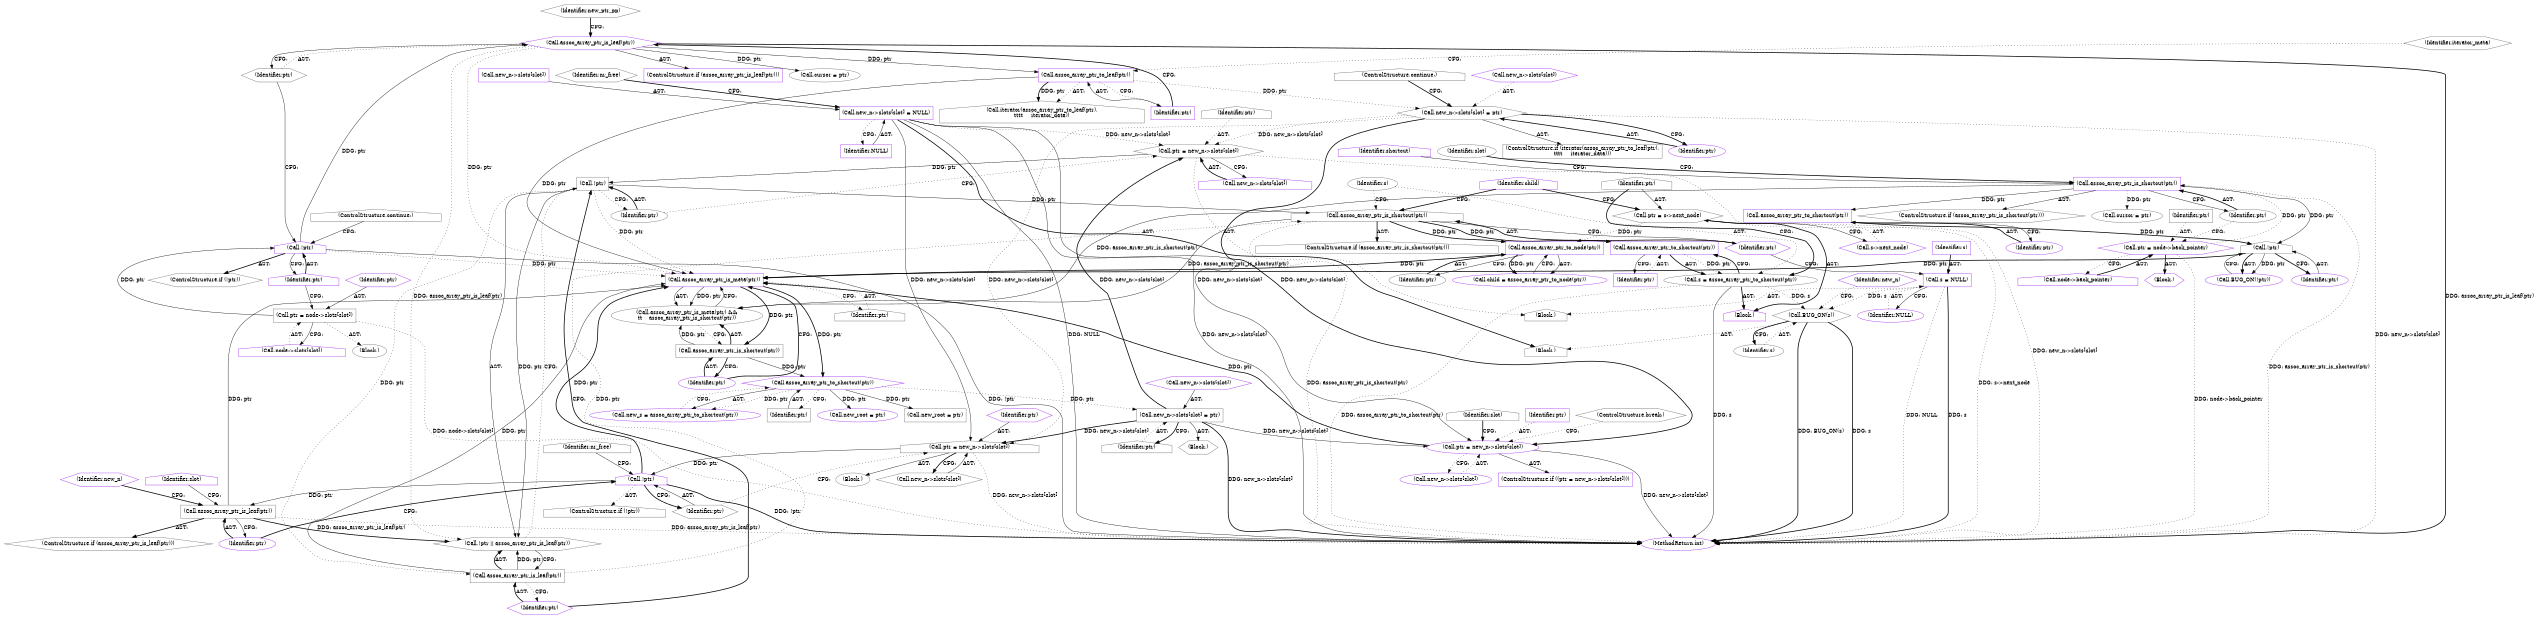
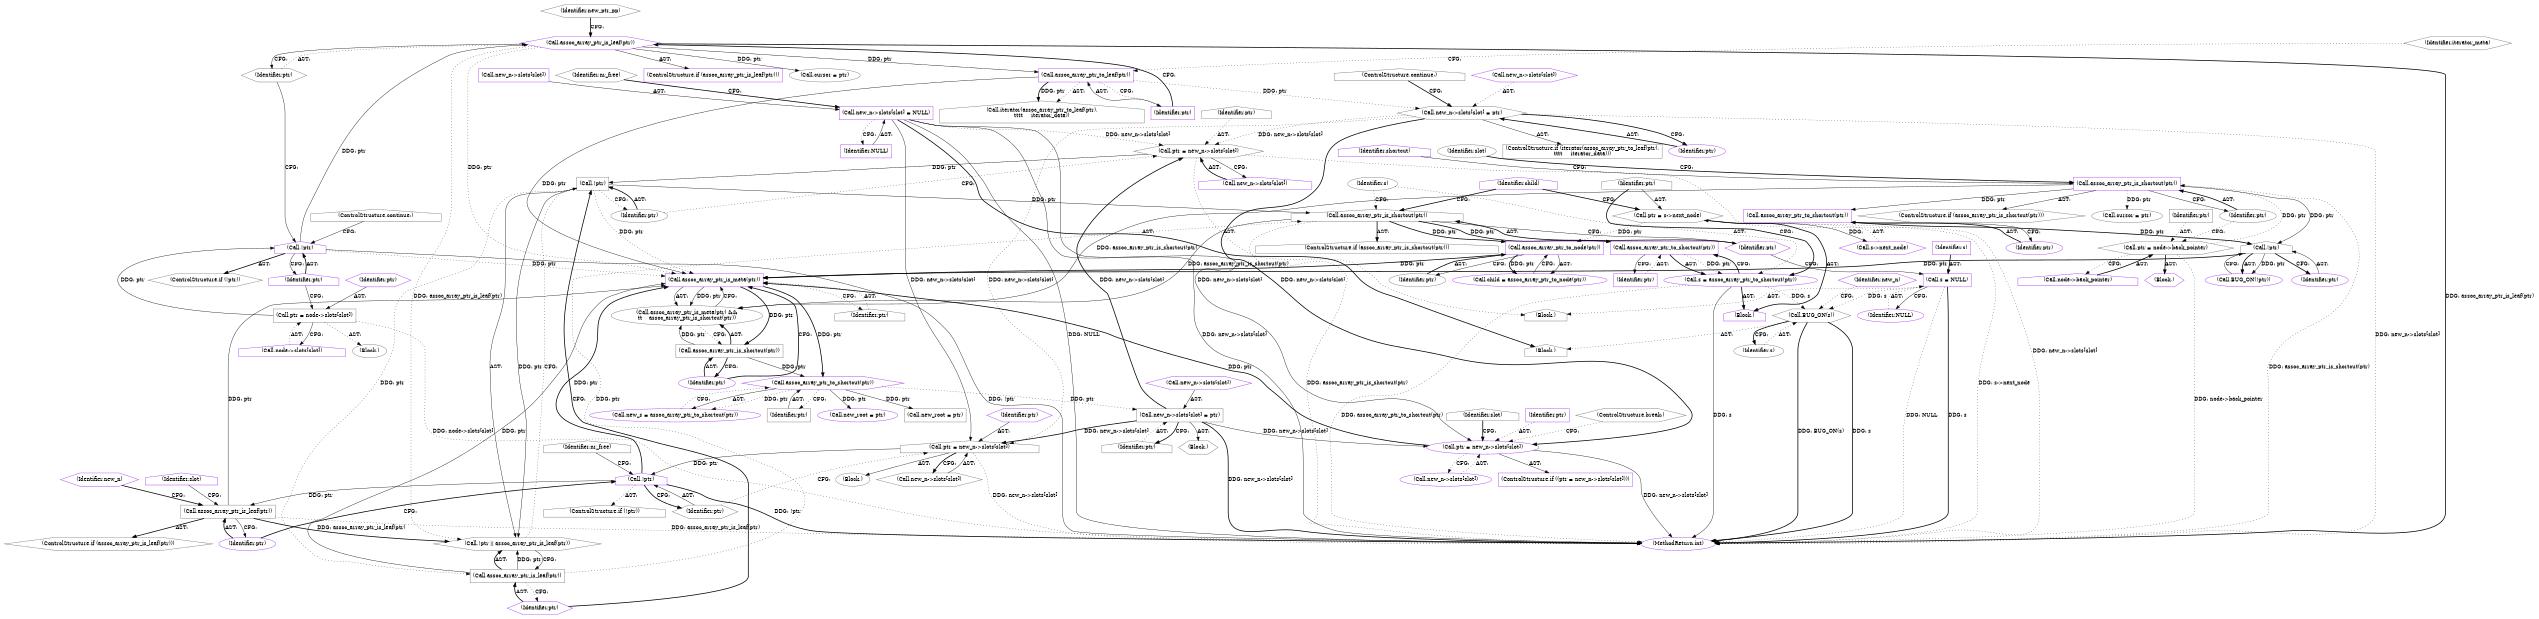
  digraph {
    node [color=gray40 shape=hexagon]
    edge [style=solid]
    n1 [label="(Call,BUG_ON(s))"]
    n2 [color=purple label="(MethodReturn,int)" shape=ellipse]
    n3 [label="(Block,)" shape=house]
    n4 [label="(Identifier,s)" shape=ellipse]
    n5 [color=purple label="(Call,s = NULL)" shape=box]
    n6 [color=purple label="(Identifier,NULL)" shape=ellipse]
    n7 [label="(Block,)" shape=house]
-   n8 [label="(Call,s = assoc_array_ptr_to_shortcut(ptr))" shape=ellipse]
+   n8 [color=purple label="(Call,s = assoc_array_ptr_to_shortcut(ptr))" shape=ellipse]
    n9 [color=purple label="(Call,assoc_array_ptr_to_shortcut(ptr))" shape=box]
    n10 [color=purple label="(Block,)" shape=house]
    n11 [color=purple label="(Identifier,ptr)" shape=box]
    n12 [label="(Call,assoc_array_ptr_is_shortcut(ptr))" shape=house]
    n13 [color=purple label="(Call,assoc_array_ptr_to_node(ptr))" shape=box]
    n14 [label="(Call,assoc_array_ptr_is_meta(ptr) &&\n\t\t    assoc_array_ptr_is_shortcut(ptr))" shape=ellipse]
    n15 [label="(ControlStructure,if (assoc_array_ptr_is_shortcut(ptr)))" shape=house]
    n16 [color=purple label="(Identifier,ptr)"]
    n17 [color=purple label="(Call,assoc_array_ptr_is_meta(ptr))" shape=box]
    n18 [label="(Identifier,ptr)" shape=ellipse]
    n19 [color=purple label="(Call,child = assoc_array_ptr_to_node(ptr))" shape=ellipse]
    n20 [label="(Call,assoc_array_ptr_is_shortcut(ptr))" shape=box]
    n21 [label="(Call,assoc_array_ptr_is_leaf(ptr))" shape=box]
    n22 [label="(Call,!ptr || assoc_array_ptr_is_leaf(ptr))"]
    n23 [color=purple label="(Identifier,ptr)"]
    n24 [color=purple label="(Call,assoc_array_ptr_to_shortcut(ptr))"]
    n25 [label="(Identifier,ptr)" shape=house]
    n26 [label="(Call,!ptr)" shape=box]
    n27 [label="(Identifier,ptr)" shape=ellipse]
    n28 [label="(Call,ptr = new_n->slots[slot])"]
    n29 [color=purple label="(Call,new_n->slots[slot])" shape=house]
    n30 [label="(Call,new_n->slots[slot] = ptr)" shape=box]
    n31 [label="(Call,ptr = new_n->slots[slot])" shape=house]
    n32 [color=purple label="(Call,ptr = new_n->slots[slot])" shape=ellipse]
    n33 [label="(Identifier,ptr)" shape=house]
    n34 [label="(Block,)"]
    n35 [color=purple label="(Call,!ptr)" shape=house]
    n36 [label="(Block,)" shape=ellipse]
    n37 [label="(Call,new_n->slots[slot])"]
    n38 [color=purple label="(Call,new_n->slots[slot])" shape=ellipse]
    n39 [color=purple label="(ControlStructure,if ((ptr = new_n->slots[slot])))" shape=box]
    n40 [label="(Call,new_root = ptr)" shape=box]
    n41 [color=purple label="(Call,new_s = assoc_array_ptr_to_shortcut(ptr))" shape=ellipse]
    n42 [label="(Identifier,ptr)" shape=box]
    n43 [color=purple label="(Call,new_root = ptr)" shape=ellipse]
    n44 [color=purple label="(Identifier,ptr)" shape=ellipse]
    n45 [label="(Call,!ptr)" shape=house]
    n46 [color=purple label="(Call,BUG_ON(!ptr))" shape=ellipse]
    n47 [color=purple label="(Identifier,ptr)" shape=ellipse]
    n48 [color=purple label="(Call,assoc_array_ptr_to_shortcut(ptr))" shape=box]
    n49 [color=purple label="(Identifier,ptr)" shape=ellipse]
    n50 [color=purple label="(Call,assoc_array_ptr_is_shortcut(ptr))" shape=box]
    n51 [label="(Identifier,ptr)" shape=ellipse]
    n52 [label="(ControlStructure,if (assoc_array_ptr_is_shortcut(ptr)))"]
    n53 [label="(Call,cursor = ptr)" shape=ellipse]
-   n54 [color=purple label="(Call,ptr = node->back_pointer)"]
+   n54 [label="(Call,ptr = node->back_pointer)"]
    n55 [color=purple label="(Call,node->back_pointer)" shape=house]
    n56 [color=purple label="(Block,)"]
    n57 [label="(Call,assoc_array_ptr_is_leaf(ptr))" shape=box]
    n58 [label="(ControlStructure,if (!ptr))" shape=house]
    n59 [label="(Identifier,ptr)"]
    n60 [label="(ControlStructure,if (assoc_array_ptr_is_leaf(ptr)))"]
    n61 [color=purple label="(Identifier,ptr)" shape=ellipse]
    n62 [label="(Call,new_n->slots[slot] = ptr)"]
    n63 [label="(ControlStructure,if (iterator(assoc_array_ptr_to_leaf(ptr),\n\t\t\t\t     iterator_data)))" shape=box]
    n64 [color=purple label="(Identifier,ptr)" shape=ellipse]
    n65 [color=purple label="(Call,assoc_array_ptr_to_leaf(ptr))" shape=box]
    n66 [color=purple label="(Identifier,ptr)" shape=box]
    n67 [label="(Call,iterator(assoc_array_ptr_to_leaf(ptr),\n\t\t\t\t     iterator_data))" shape=house]
    n68 [color=purple label="(Call,assoc_array_ptr_is_leaf(ptr))"]
    n69 [label="(Identifier,ptr)"]
    n70 [color=purple label="(ControlStructure,if (assoc_array_ptr_is_leaf(ptr)))" shape=box]
    n71 [label="(Call,cursor = ptr)" shape=ellipse]
    n72 [color=purple label="(Call,!ptr)" shape=house]
    n73 [label="(ControlStructure,if (!ptr))"]
    n74 [color=purple label="(Identifier,ptr)" shape=house]
    n75 [label="(Call,ptr = node->slots[slot])" shape=box]
    n76 [color=purple label="(Call,node->slots[slot])" shape=house]
    n77 [label="(Block,)" shape=ellipse]
    n78 [color=purple label="(Call,new_n->slots[slot] = NULL)" shape=box]
    n79 [color=purple label="(Identifier,NULL)" shape=box]
    n80 [label="(Call,ptr = s->next_node)"]
    n81 [color=purple label="(Call,s->next_node)"]
    n82 [color=purple label="(Identifier,child)" shape=house]
    n83 [label="(ControlStructure,continue;)" shape=house]
    n84 [label="(Identifier,ptr)" shape=box]
    n85 [color=purple label="(Call,new_n->slots[slot])" shape=box]
    n86 [label="(Identifier,s)" shape=ellipse]
    n87 [label="(Identifier,nr_free)" shape=house]
    n88 [color=purple label="(Identifier,shortcut)" shape=house]
    n89 [label="(Identifier,ptr)" shape=house]
    n90 [label="(Identifier,new_ptr_pp)"]
    n91 [label="(Identifier,slot)" shape=ellipse]
    n92 [color=purple label="(Identifier,ptr)"]
    n93 [color=purple label="(Identifier,new_n)"]
    n94 [color=purple label="(Identifier,new_n)"]
    n95 [label="(Identifier,ptr)" shape=house]
    n96 [label="(ControlStructure,continue;)" shape=house]
    n97 [label="(Identifier,iterator_meta)"]
    n98 [label="(ControlStructure,break;)"]
    n99 [color=purple label="(Identifier,ptr)"]
    n100 [color=purple label="(Identifier,s)" shape=box]
    n101 [color=purple label="(Identifier,slot)" shape=house]
    n102 [label="(Identifier,slot)" shape=house]
    n103 [color=purple label="(Identifier,ptr)" shape=box]
    n104 [color=purple label="(Call,new_n->slots[slot])"]
    n105 [label="(Identifier,nr_free)"]
    n106 [color=purple label="(Call,new_n->slots[slot])"]
    n1 -> n2 [label="DDG: BUG_ON(s)" style=bold]
    n1 -> n2 [label="DDG: s" style=bold]
    n1 -> n3 [label="AST: " style=dotted]
    n1 -> n4 [label="CFG: " style=bold]
    n4 -> n1 [label="AST: " style=dotted]
    n5 -> n1 [label="DDG: s" style=dotted]
    n5 -> n2 [label="DDG: NULL" style=dotted]
    n5 -> n2 [label="DDG: s" style=bold]
    n5 -> n6 [label="CFG: "]
    n5 -> n7 [label="AST: " style=dotted]
    n6 -> n5 [label="AST: " style=dotted]
    n8 -> n1 [label="DDG: s" style=dotted]
    n8 -> n2 [label="DDG: assoc_array_ptr_to_shortcut(ptr)" style=dotted]
    n8 -> n2 [label="DDG: s"]
    n8 -> n9 [label="CFG: " style=bold]
    n8 -> n10 [label="AST: " style=bold]
    n9 -> n8 [label="AST: " style=bold]
    n9 -> n8 [label="DDG: ptr" style=dotted]
    n9 -> n11 [label="CFG: "]
    n11 -> n9 [label="AST: " style=dotted]
    n12 -> n2 [label="DDG: assoc_array_ptr_is_shortcut(ptr)" style=dotted]
    n12 -> n9 [label="DDG: ptr" style=bold]
    n12 -> n13 [label="DDG: ptr" style=bold]
    n12 -> n14 [label="DDG: assoc_array_ptr_is_shortcut(ptr)"]
    n12 -> n15 [label="AST: " style=bold]
    n12 -> n16 [label="CFG: "]
    n13 -> n17 [label="DDG: ptr" style=bold]
    n13 -> n18 [label="CFG: "]
    n13 -> n19 [label="AST: "]
    n13 -> n19 [label="DDG: ptr" style=bold]
    n14 -> n17 [label="CFG: "]
    n14 -> n20 [label="CFG: " style=dotted]
    n16 -> n5 [label="CFG: "]
    n16 -> n12 [label="AST: " style=bold]
    n17 -> n14 [label="AST: "]
    n17 -> n14 [label="DDG: ptr"]
    n17 -> n20 [label="DDG: ptr" style=bold]
    n17 -> n24 [label="DDG: ptr" style=bold]
    n17 -> n25 [label="CFG: " style=dotted]
    n18 -> n13 [label="AST: " style=bold]
    n19 -> n13 [label="CFG: "]
    n20 -> n14 [label="AST: " style=bold]
    n20 -> n14 [label="DDG: ptr"]
    n20 -> n24 [label="DDG: ptr"]
    n20 -> n44 [label="CFG: " style=bold]
    n21 -> n12 [label="DDG: ptr" style=dotted]
    n21 -> n17 [label="DDG: ptr"]
    n21 -> n22 [label="AST: " style=bold]
    n21 -> n22 [label="DDG: ptr"]
    n21 -> n23 [label="CFG: " style=dotted]
    n22 -> n21 [label="CFG: "]
    n22 -> n26 [label="CFG: " style=dotted]
    n23 -> n21 [label="AST: " style=bold]
    n23 -> n26 [label="CFG: " style=bold]
    n24 -> n30 [label="DDG: ptr" style=dotted]
    n24 -> n40 [label="DDG: ptr"]
    n24 -> n41 [label="AST: "]
    n24 -> n41 [label="DDG: ptr" style=dotted]
    n24 -> n42 [label="CFG: " style=dotted]
    n24 -> n43 [label="DDG: ptr"]
    n25 -> n17 [label="AST: " style=dotted]
    n26 -> n12 [label="DDG: ptr"]
    n26 -> n17 [label="DDG: ptr" style=dotted]
    n26 -> n21 [label="DDG: ptr" style=dotted]
    n26 -> n22 [label="AST: "]
    n26 -> n22 [label="DDG: ptr"]
    n26 -> n27 [label="CFG: " style=dotted]
    n27 -> n26 [label="AST: " style=bold]
    n27 -> n28 [label="CFG: " style=dotted]
    n28 -> n2 [label="DDG: new_n->slots[slot]" style=dotted]
    n28 -> n7 [label="AST: " style=dotted]
    n28 -> n26 [label="DDG: ptr"]
    n28 -> n29 [label="CFG: "]
    n29 -> n28 [label="AST: " style=bold]
    n30 -> n2 [label="DDG: new_n->slots[slot]" style=bold]
    n30 -> n28 [label="DDG: new_n->slots[slot]" style=bold]
    n30 -> n31 [label="DDG: new_n->slots[slot]" style=bold]
    n30 -> n32 [label="DDG: new_n->slots[slot]"]
    n30 -> n33 [label="CFG: " style=bold]
    n30 -> n34 [label="AST: "]
    n31 -> n2 [label="DDG: new_n->slots[slot]" style=dotted]
    n31 -> n35 [label="DDG: ptr"]
    n31 -> n36 [label="AST: "]
    n31 -> n37 [label="CFG: " style=bold]
    n32 -> n2 [label="DDG: new_n->slots[slot]"]
    n32 -> n17 [label="DDG: ptr" style=bold]
    n32 -> n38 [label="CFG: " style=dotted]
    n32 -> n39 [label="AST: "]
    n33 -> n30 [label="AST: " style=dotted]
    n35 -> n2 [label="DDG: !ptr" style=bold]
    n35 -> n17 [label="DDG: ptr" style=bold]
    n35 -> n57 [label="DDG: ptr"]
    n35 -> n58 [label="AST: " style=dotted]
    n35 -> n59 [label="CFG: " style=bold]
    n37 -> n31 [label="AST: "]
    n38 -> n32 [label="AST: " style=dotted]
    n41 -> n24 [label="CFG: " style=dotted]
    n42 -> n24 [label="AST: "]
    n44 -> n17 [label="CFG: " style=bold]
    n44 -> n20 [label="AST: " style=bold]
    n45 -> n17 [label="DDG: ptr" style=bold]
    n45 -> n46 [label="AST: " style=bold]
    n45 -> n46 [label="DDG: ptr"]
    n45 -> n47 [label="CFG: " style=bold]
    n46 -> n45 [label="CFG: "]
    n47 -> n45 [label="AST: "]
    n48 -> n45 [label="DDG: ptr" style=bold]
    n48 -> n49 [label="CFG: "]
    n49 -> n48 [label="AST: " style=bold]
    n50 -> n2 [label="DDG: assoc_array_ptr_is_shortcut(ptr)" style=dotted]
    n50 -> n14 [label="DDG: assoc_array_ptr_is_shortcut(ptr)"]
    n50 -> n45 [label="DDG: ptr"]
    n50 -> n48 [label="DDG: ptr"]
    n50 -> n51 [label="CFG: "]
    n50 -> n52 [label="AST: "]
    n50 -> n53 [label="DDG: ptr" style=dotted]
    n51 -> n50 [label="AST: " style=bold]
    n51 -> n54 [label="CFG: " style=dotted]
    n54 -> n2 [label="DDG: node->back_pointer" style=dotted]
    n54 -> n50 [label="DDG: ptr" style=dotted]
    n54 -> n55 [label="CFG: " style=dotted]
    n54 -> n56 [label="AST: " style=bold]
    n55 -> n54 [label="AST: " style=bold]
    n57 -> n2 [label="DDG: assoc_array_ptr_is_leaf(ptr)" style=dotted]
    n57 -> n17 [label="DDG: ptr"]
    n57 -> n22 [label="DDG: assoc_array_ptr_is_leaf(ptr)" style=bold]
    n57 -> n60 [label="AST: " style=bold]
    n57 -> n61 [label="CFG: "]
    n59 -> n31 [label="CFG: " style=dotted]
    n59 -> n35 [label="AST: "]
    n61 -> n35 [label="CFG: " style=bold]
    n61 -> n57 [label="AST: " style=bold]
    n62 -> n2 [label="DDG: new_n->slots[slot]" style=dotted]
    n62 -> n28 [label="DDG: new_n->slots[slot]" style=dotted]
    n62 -> n31 [label="DDG: new_n->slots[slot]" style=dotted]
    n62 -> n32 [label="DDG: new_n->slots[slot]" style=bold]
    n62 -> n63 [label="AST: "]
    n62 -> n64 [label="CFG: " style=bold]
    n64 -> n62 [label="AST: " style=bold]
    n65 -> n17 [label="DDG: ptr"]
    n65 -> n62 [label="DDG: ptr" style=dotted]
    n65 -> n66 [label="CFG: " style=dotted]
    n65 -> n67 [label="AST: " style=dotted]
    n65 -> n67 [label="DDG: ptr" style=bold]
    n66 -> n65 [label="AST: "]
    n66 -> n68 [label="CFG: " style=bold]
    n68 -> n2 [label="DDG: assoc_array_ptr_is_leaf(ptr)" style=bold]
    n68 -> n17 [label="DDG: ptr" style=dotted]
    n68 -> n22 [label="DDG: assoc_array_ptr_is_leaf(ptr)" style=dotted]
    n68 -> n65 [label="DDG: ptr"]
    n68 -> n69 [label="CFG: "]
    n68 -> n70 [label="AST: "]
    n68 -> n71 [label="DDG: ptr"]
    n69 -> n68 [label="AST: " style=dotted]
    n69 -> n72 [label="CFG: "]
    n72 -> n2 [label="DDG: !ptr"]
    n72 -> n17 [label="DDG: ptr" style=dotted]
    n72 -> n68 [label="DDG: ptr"]
    n72 -> n73 [label="AST: " style=bold]
    n72 -> n74 [label="CFG: "]
    n74 -> n72 [label="AST: " style=bold]
    n74 -> n75 [label="CFG: "]
    n75 -> n2 [label="DDG: node->slots[slot]" style=dotted]
    n75 -> n72 [label="DDG: ptr"]
    n75 -> n76 [label="CFG: "]
    n75 -> n77 [label="AST: " style=dotted]
    n76 -> n75 [label="AST: " style=dotted]
    n78 -> n2 [label="DDG: new_n->slots[slot]"]
    n78 -> n2 [label="DDG: NULL"]
    n78 -> n3 [label="AST: " style=bold]
    n78 -> n28 [label="DDG: new_n->slots[slot]" style=dotted]
    n78 -> n31 [label="DDG: new_n->slots[slot]"]
    n78 -> n32 [label="DDG: new_n->slots[slot]"]
    n78 -> n79 [label="CFG: " style=dotted]
    n79 -> n78 [label="AST: "]
    n80 -> n2 [label="DDG: s->next_node" style=dotted]
    n80 -> n10 [label="AST: " style=bold]
    n80 -> n13 [label="DDG: ptr" style=dotted]
-   n80 -> n81 [label="CFG: "]
+   n80 -> n81 [label="DDG: "]
    n81 -> n80 [label="AST: " style=dotted]
    n82 -> n12 [label="CFG: " style=bold]
    n82 -> n80 [label="CFG: " style=bold]
    n83 -> n62 [label="CFG: " style=bold]
    n84 -> n54 [label="AST: " style=dotted]
    n85 -> n78 [label="AST: "]
    n86 -> n8 [label="AST: " style=dotted]
    n86 -> n12 [label="CFG: " style=dotted]
    n87 -> n35 [label="CFG: "]
    n88 -> n50 [label="CFG: "]
    n89 -> n8 [label="CFG: " style=bold]
    n89 -> n80 [label="AST: "]
    n90 -> n68 [label="CFG: " style=bold]
    n91 -> n50 [label="CFG: " style=bold]
    n92 -> n75 [label="AST: "]
    n93 -> n1 [label="CFG: " style=dotted]
    n94 -> n57 [label="CFG: " style=bold]
    n95 -> n28 [label="AST: " style=dotted]
    n96 -> n72 [label="CFG: "]
    n97 -> n65 [label="CFG: " style=dotted]
    n98 -> n32 [label="CFG: " style=dotted]
    n99 -> n31 [label="AST: "]
    n100 -> n5 [label="AST: " style=bold]
    n101 -> n57 [label="CFG: "]
    n102 -> n32 [label="CFG: " style=bold]
    n103 -> n32 [label="AST: " style=dotted]
    n104 -> n30 [label="AST: "]
    n105 -> n78 [label="CFG: " style=bold]
    n106 -> n62 [label="AST: " style=dotted]
  }
